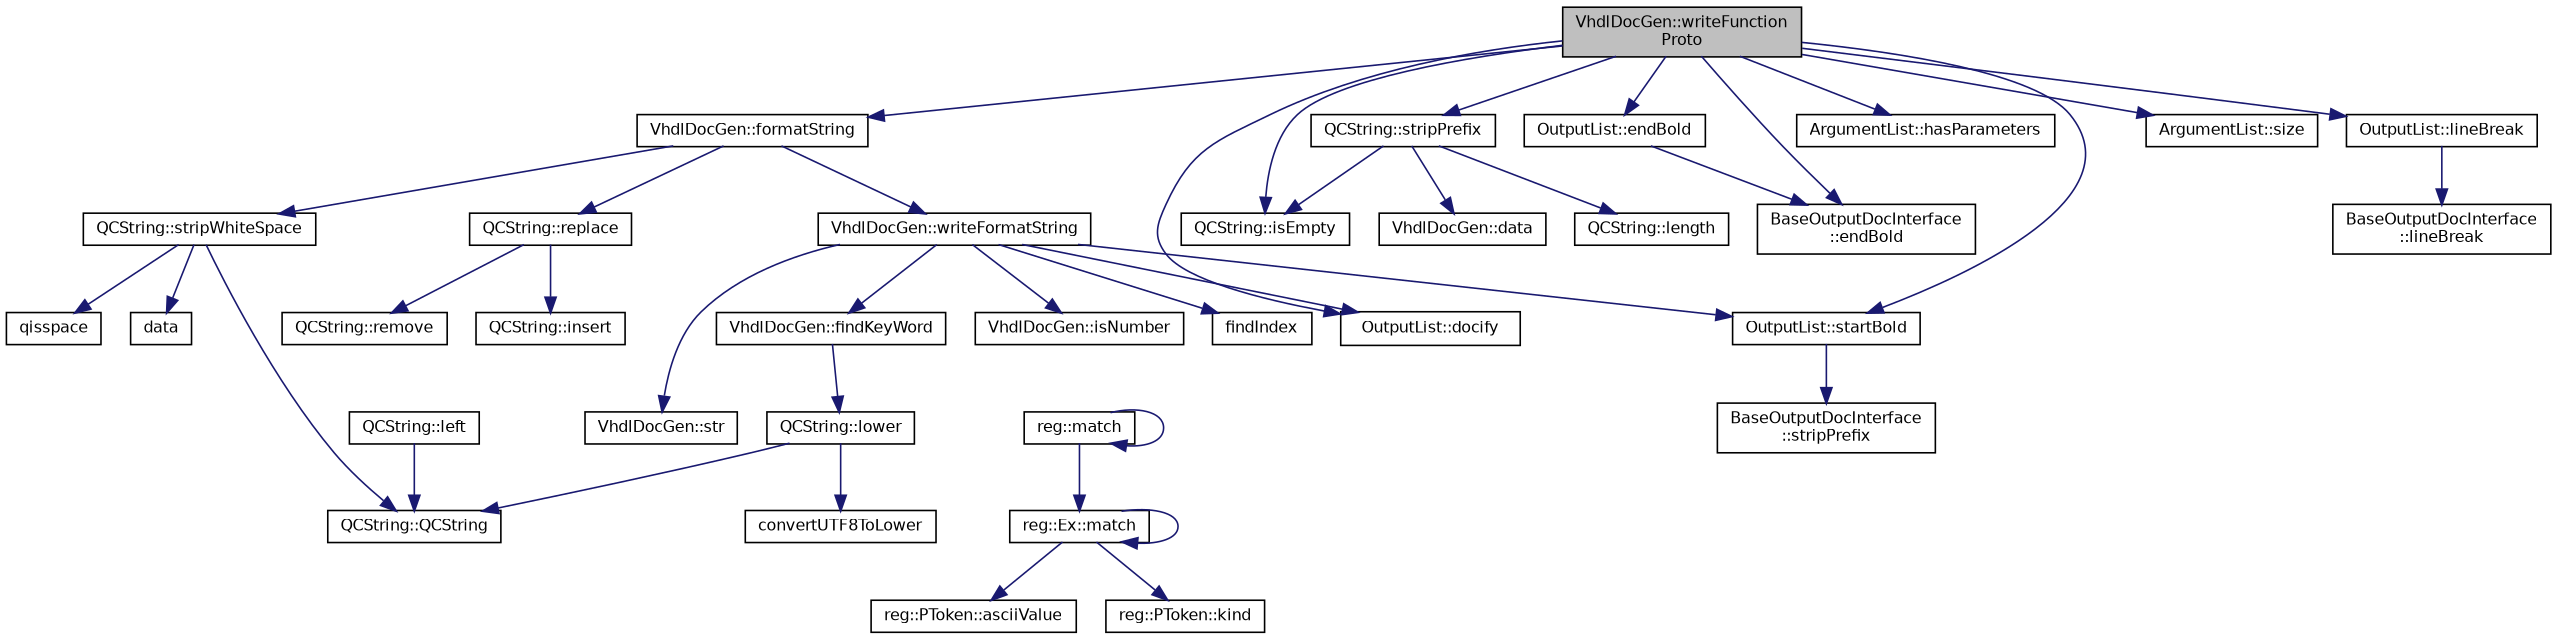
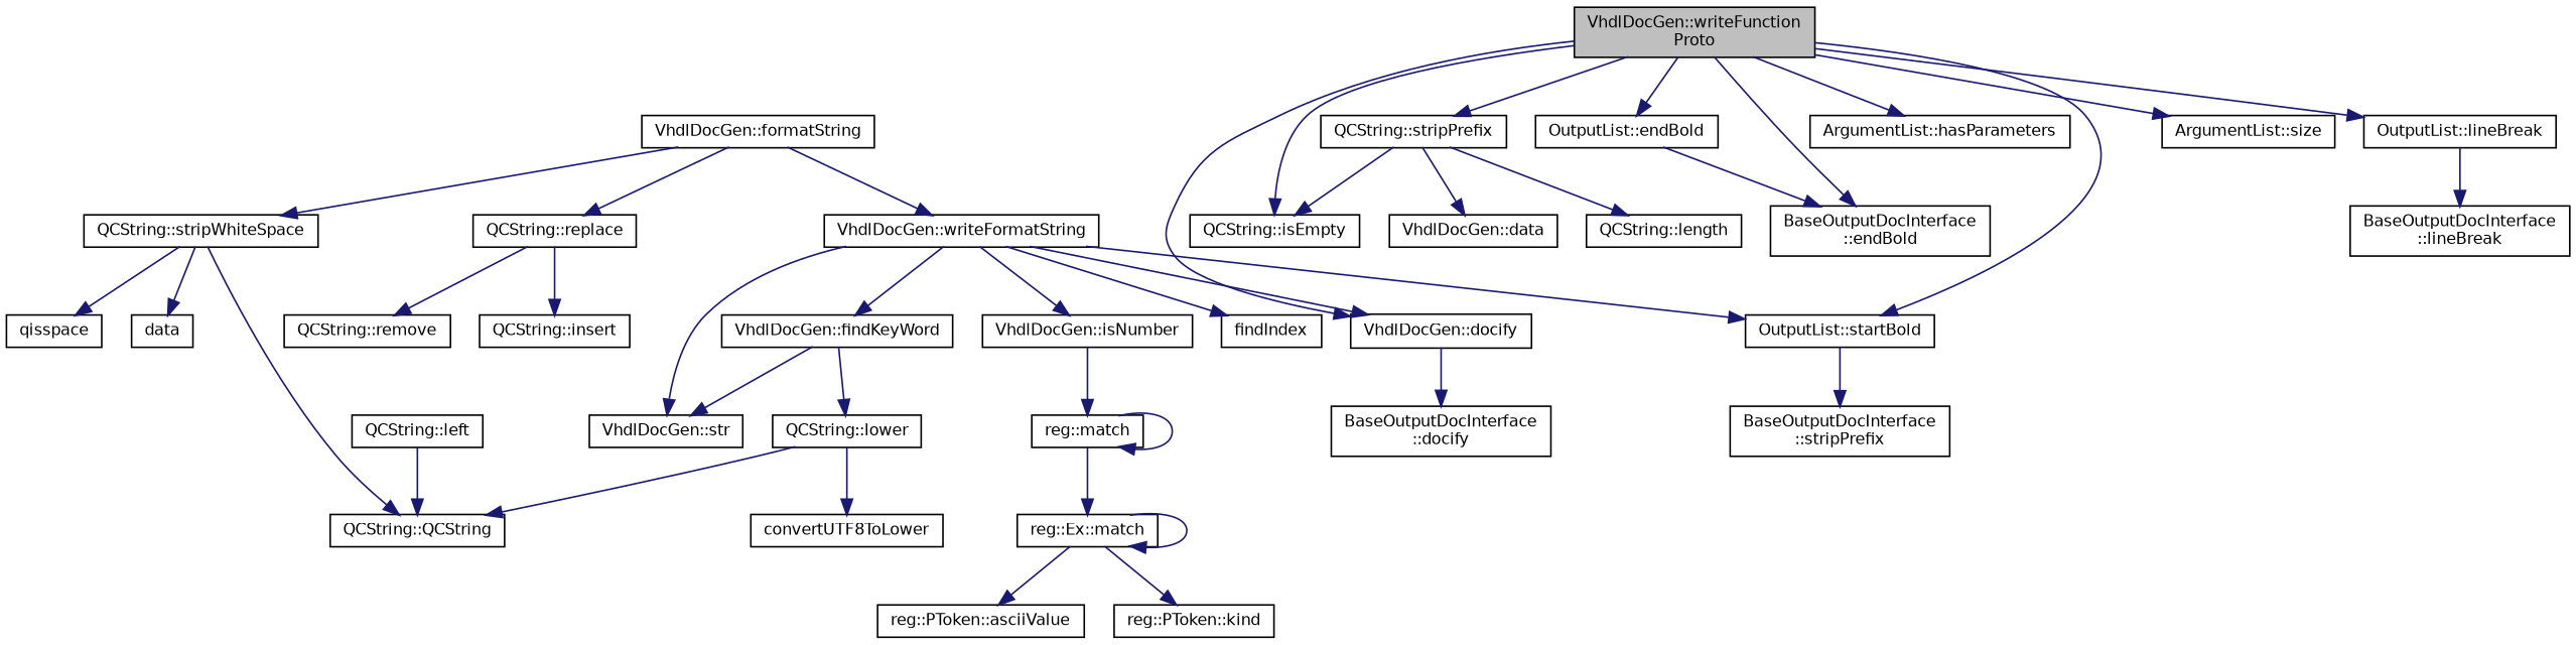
  digraph {
    rankdir=TB
    node [color=black fillcolor=white fontname=Helvetica fontsize=10 shape=record style=filled]
    edge [color=midnightblue fontname=Helvetica fontsize=10 labelfontname=Helvetica labelfontsize=10 style=solid]
    n1 [fillcolor=grey75 fontcolor=black height=0.2 label="VhdlDocGen::writeFunction\lProto" width=0.4]
-   n2 [height=0.2 label="OutputList::docify" width=0.4]
+   n2 [height=0.2 label="VhdlDocGen::docify" width=0.4]
    n3 [height=0.2 label="OutputList::endBold" width=0.4]
    n4 [height=0.2 label="VhdlDocGen::formatString" width=0.4]
    n5 [height=0.2 label="QCString::stripPrefix" width=0.4]
    n6 [height=0.2 label="QCString::isEmpty" width=0.4]
    n7 [height=0.2 label="OutputList::startBold" width=0.4]
    n8 [height=0.2 label="ArgumentList::hasParameters" width=0.4]
    n9 [height=0.2 label="OutputList::lineBreak" width=0.4]
    n10 [height=0.2 label="ArgumentList::size" width=0.4]
    n11 [height=0.2 label="BaseOutputDocInterface\l::endBold" width=0.4]
+   n12 [height=0.2 label="BaseOutputDocInterface\l::docify" width=0.4]
    n13 [height=0.2 label="VhdlDocGen::findKeyWord" width=0.4]
    n14 [height=0.2 label="QCString::lower" width=0.4]
    n15 [height=0.2 label="VhdlDocGen::str" width=0.4]
    n16 [height=0.2 label="QCString::replace" width=0.4]
    n17 [height=0.2 label="QCString::stripWhiteSpace" width=0.4]
    n18 [height=0.2 label="VhdlDocGen::writeFormatString" width=0.4]
    n19 [height=0.2 label="QCString::length" width=0.4]
    n20 [height=0.2 label="VhdlDocGen::data" width=0.4]
    n21 [height=0.2 label="BaseOutputDocInterface\l::stripPrefix" width=0.4]
    n22 [height=0.2 label="BaseOutputDocInterface\l::lineBreak" width=0.4]
    n23 [height=0.2 label=convertUTF8ToLower width=0.4]
    n24 [height=0.2 label="QCString::QCString" width=0.4]
    n25 [height=0.2 label="QCString::insert" width=0.4]
    n26 [height=0.2 label="QCString::remove" width=0.4]
    n27 [height=0.2 label=data width=0.4]
    n28 [height=0.2 label=qisspace width=0.4]
    n29 [height=0.2 label=findIndex width=0.4]
    n30 [height=0.2 label="VhdlDocGen::isNumber" width=0.4]
    n31 [height=0.2 label="reg::match" width=0.4]
    n32 [height=0.2 label="QCString::left" width=0.4]
    n33 [height=0.2 label="reg::Ex::match" width=0.4]
    n34 [height=0.2 label="reg::PToken::asciiValue" width=0.4]
    n35 [height=0.2 label="reg::PToken::kind" width=0.4]
    n1 -> n2
    n1 -> n3
-   n1 -> n4
    n1 -> n5
    n1 -> n6
    n1 -> n7
    n1 -> n8
    n1 -> n9
    n1 -> n10
    n1 -> n11
+   n2 -> n12
    n3 -> n11
    n4 -> n16
    n4 -> n17
    n4 -> n18
    n5 -> n6
    n5 -> n19
    n5 -> n20
    n7 -> n21
    n9 -> n22
    n13 -> n14
+   n13 -> n15
    n14 -> n23
    n14 -> n24
    n16 -> n25
    n16 -> n26
    n17 -> n24
    n17 -> n27
    n17 -> n28
    n18 -> n2
    n18 -> n7
    n18 -> n13
    n18 -> n15
    n18 -> n29
    n18 -> n30
+   n30 -> n31
    n31 -> n31
    n31 -> n33
    n32 -> n24
    n33 -> n33
    n33 -> n34
    n33 -> n35
  }
